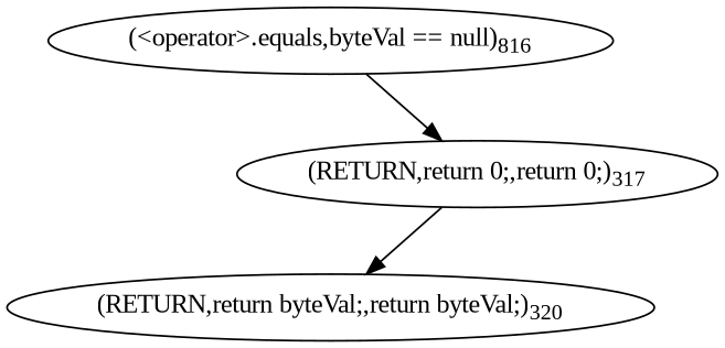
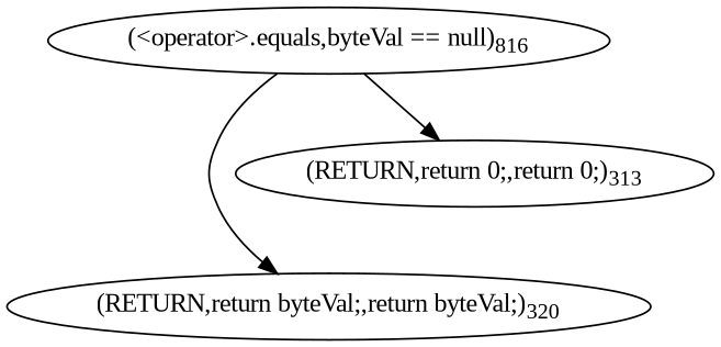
  digraph {
    fontname="Liberation Serif"
    node [fontname="Liberation Serif"]
    edge [fontname="Liberation Serif"]
    n1 [label=<(RETURN,return byteVal;,return byteVal;)<SUB>320</SUB>>]
    n2 [label=<(&lt;operator&gt;.equals,byteVal == null)<SUB>816</SUB>>]
-   n3 [label=<(RETURN,return 0;,return 0;)<SUB>317</SUB>>]
-   n3 -> n1
+   n3 [label=<(RETURN,return 0;,return 0;)<SUB>313</SUB>>]
+   n2 -> n1
    n2 -> n3
  }
